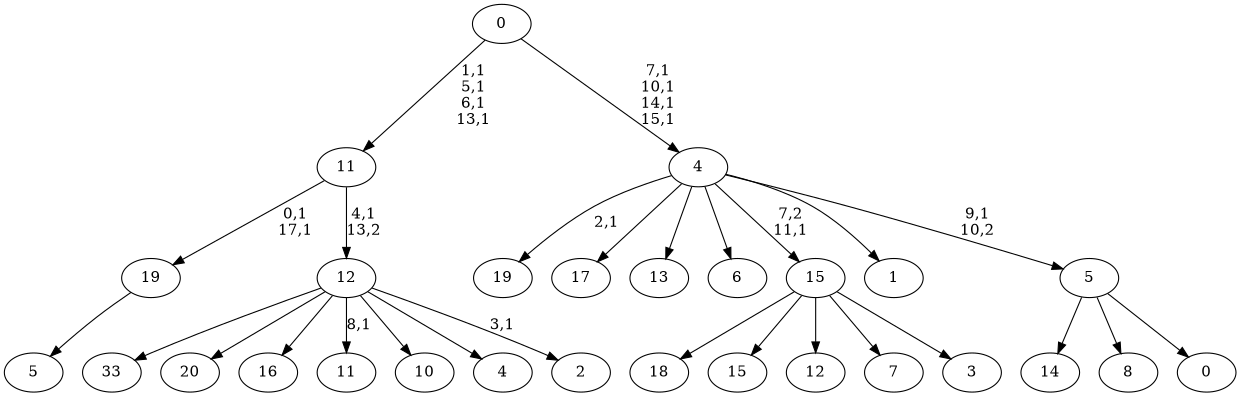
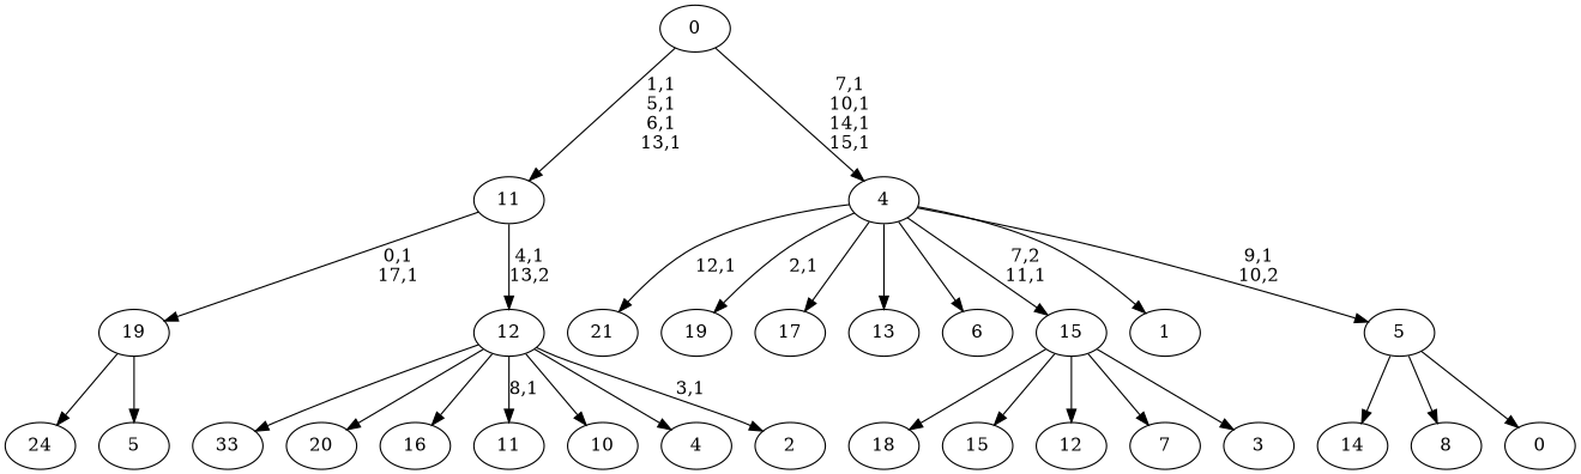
  digraph {
+   n1 [label=24]
    n2 [label=33]
+   n3 [label=21]
    n4 [label=20]
    n5 [label=19]
    n6 [label=18]
    n7 [label=17]
    n8 [label=16]
    n9 [label=15]
    n10 [label=14]
    n11 [label=13]
    n12 [label=12]
    n13 [label=11]
    n14 [label=10]
    n15 [label=8]
    n16 [label=7]
    n17 [label=6]
    n18 [label=5]
    19
    n20 [label=4]
    n21 [label=3]
    15
    n23 [label=2]
    12
    11
    n26 [label=1]
    n27 [label=0]
    5
    4
    0
+   19 -> n1
    19 -> n18
    15 -> n6
    15 -> n9
    15 -> n12
    15 -> n16
    15 -> n21
    12 -> n2
    12 -> n4
    12 -> n8
    12 -> n13 [label="8,1"]
    12 -> n14
    12 -> n20
    12 -> n23 [label="3,1"]
    11 -> 19 [label="0,1\n17,1"]
    11 -> 12 [label="4,1\n13,2"]
    5 -> n10
    5 -> n15
    5 -> n27
+   4 -> n3 [label="12,1"]
    4 -> n5 [label="2,1"]
    4 -> n7
    4 -> n11
    4 -> n17
    4 -> 15 [label="7,2\n11,1"]
    4 -> n26
    4 -> 5 [label="9,1\n10,2"]
    0 -> 11 [label="1,1\n5,1\n6,1\n13,1"]
    0 -> 4 [label="7,1\n10,1\n14,1\n15,1"]
  }
